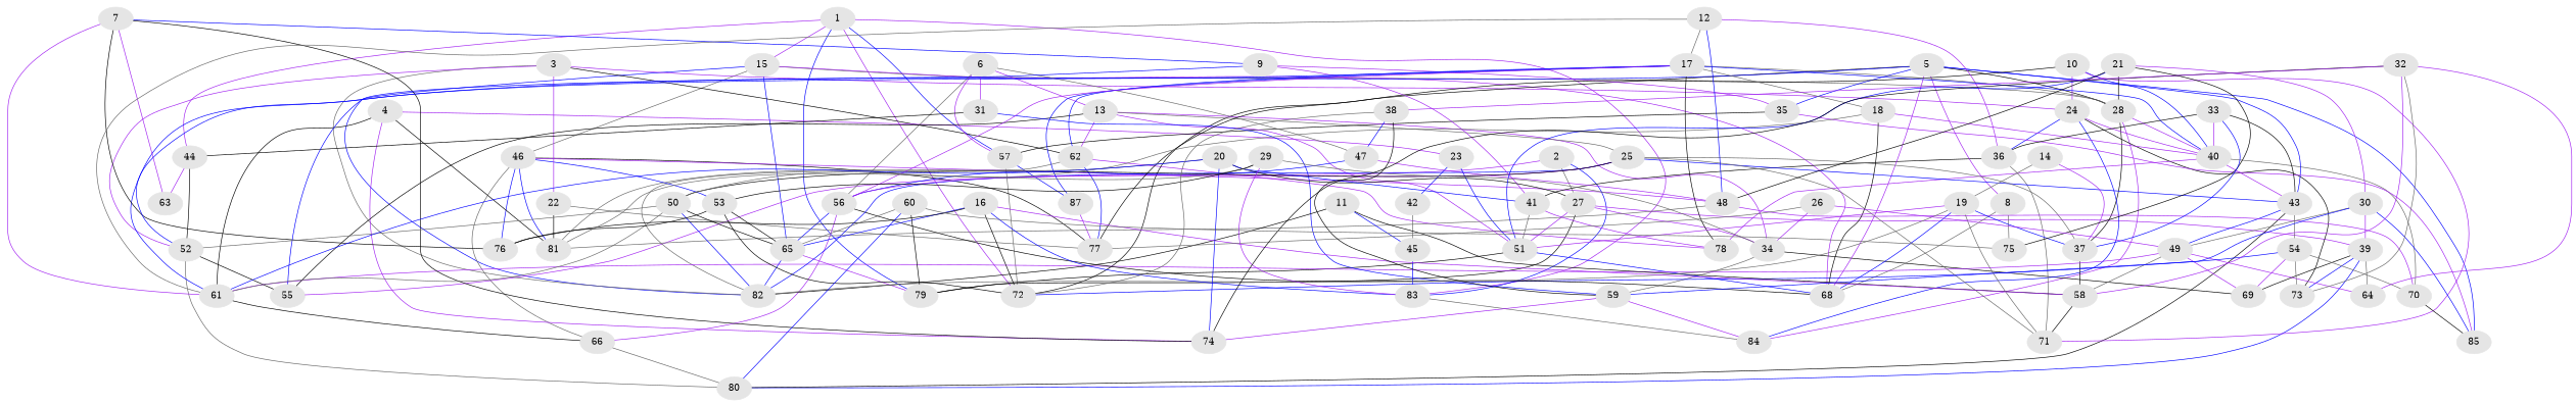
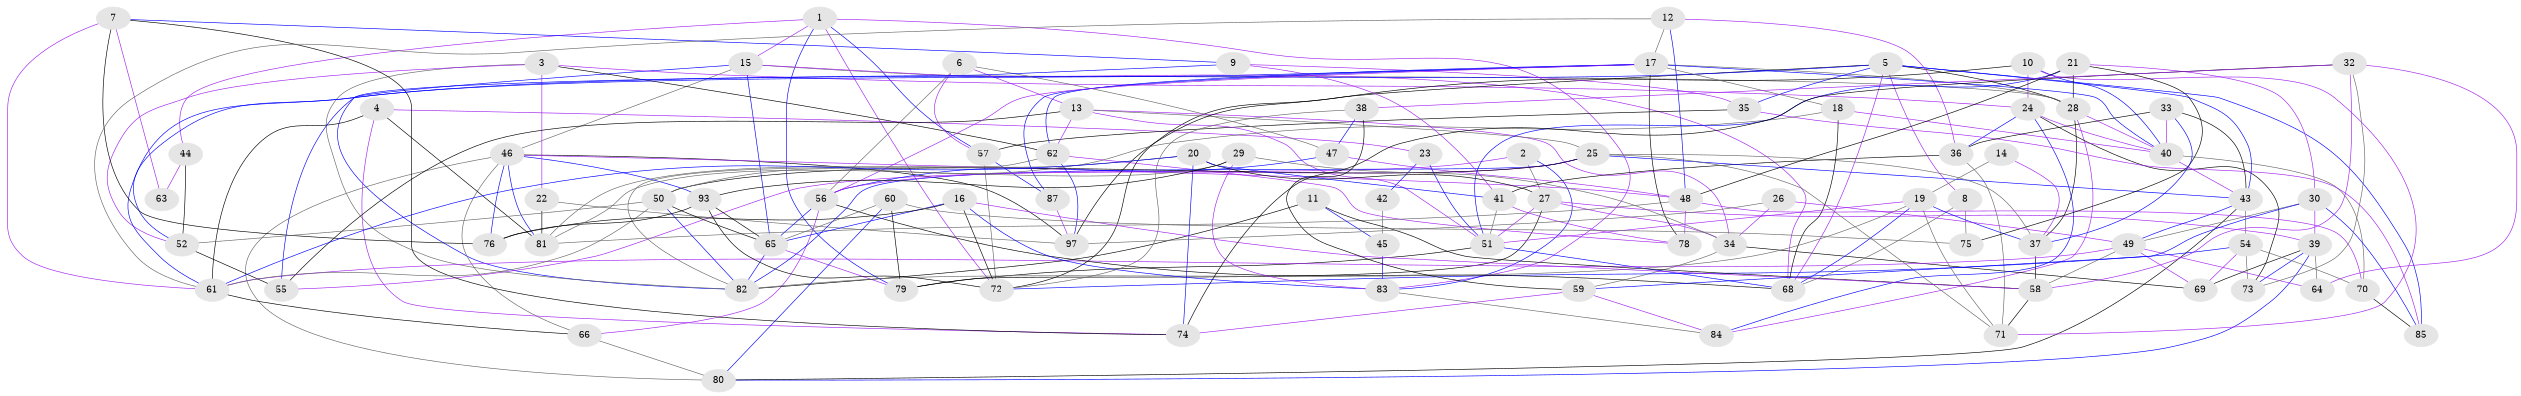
  graph {
    node [color=gray90 style=filled]
    edge [color=purple weight=1.0]
    1
    15
    44
    57
    72
    79
    83
    82
    28
    68
    46
    65
    52
    63
    n15 [label=87]
    84
    2
    27
    55
    34
    51
    39
    3
    22
    24
    62
    81
-   77
+   77 [label=97]
    40
    36
    73
    78
    4
    23
    61
    74
    42
    66
    5
    8
    35
    43
    85
    75
    37
    49
    80
    54
    6
    13
-   31
    47
    56
    25
    59
    48
    7
    9
    76
    41
    10
    71
    70
    11
    45
    58
    12
    17
    18
    50
    69
    14
    19
-   53
+   53 [label=93]
    16
    20
    21
    30
    26
    64
    29
    32
    38
    33
    60
    1 -- 15
    1 -- 44
    1 -- 57 [color=blue]
    1 -- 72
    1 -- 79 [color=blue]
    1 -- 83
    15 -- 82 [color=blue]
    15 -- 28 [color=gray40]
    15 -- 68
    15 -- 46 [color=gray40]
    15 -- 65 [color=blue]
    44 -- 52 [color=black]
    44 -- 63
    57 -- 72 [color=gray40]
    57 -- n15 [color=blue]
    83 -- 84 [color=gray40]
    28 -- 84
    28 -- 40
    28 -- 37 [color=black]
    46 -- 81 [color=blue weight=2.0]
    46 -- 77 [color=black]
    46 -- 66 [color=gray40]
-   52 -- 80 [color=gray40]
+   46 -- 80 [color=gray40]
    46 -- 48
    46 -- 76 [color=blue]
    46 -- 53 [color=blue]
    65 -- 79
    65 -- 82 [color=blue]
    52 -- 55 [color=black]
    n15 -- 77
    2 -- 83 [color=blue]
    2 -- 27 [color=gray40]
    2 -- 55
    27 -- 79 [color=black]
    27 -- 34
    27 -- 51
    27 -- 39
    34 -- 59 [color=gray40]
    34 -- 69 [color=black]
    51 -- 79 [color=black]
    51 -- 68 [color=blue]
    39 -- 73 [color=blue]
    39 -- 80 [color=blue]
    39 -- 69 [color=black]
    39 -- 64 [color=gray40]
    3 -- 82 [color=gray40]
    3 -- 52
    3 -- 22
    3 -- 24
    3 -- 62 [color=black]
    22 -- 81 [color=black]
    22 -- 77 [color=gray40]
    24 -- 84 [color=blue]
    24 -- 40 [weight=2.0]
    24 -- 36 [color=blue]
    24 -- 73 [color=black]
    62 -- 82 [color=gray40]
    62 -- 77 [color=blue]
    62 -- 78
    40 -- 43
    40 -- 70 [color=gray40]
    36 -- 41 [color=black]
    36 -- 71 [color=gray40]
    4 -- 81 [color=black]
    4 -- 23
    4 -- 61 [color=black]
    4 -- 74
    23 -- 51 [color=blue]
    23 -- 42 [color=blue]
    61 -- 66 [color=black]
    42 -- 45 [color=gray40]
    66 -- 80 [color=gray40]
    5 -- 72 [color=black]
    5 -- 28 [color=black]
    5 -- 68
    5 -- 61 [color=blue]
    5 -- 8
    5 -- 35 [color=blue]
    5 -- 43 [color=blue]
    5 -- 85 [color=blue]
    8 -- 68 [color=gray40]
    8 -- 75 [color=gray40]
    35 -- 57 [color=black]
    35 -- 85
    43 -- 49 [color=blue]
    43 -- 80 [color=black]
    43 -- 54 [color=gray40]
    37 -- 58 [color=black]
    49 -- 61
    49 -- 58 [color=gray40]
    49 -- 69
    49 -- 64
    54 -- 72 [color=blue]
    54 -- 73 [color=gray40]
    54 -- 70 [color=gray40]
    54 -- 69
    6 -- 57
    6 -- 13
-   6 -- 31
    6 -- 47 [color=gray40]
    6 -- 56 [color=gray40]
    13 -- 55 [color=black]
    13 -- 34
    13 -- 51
    13 -- 62
    13 -- 25 [color=gray40]
-   31 -- 44 [color=black]
-   31 -- 59 [color=blue]
    47 -- 56 [color=blue]
    47 -- 48
    56 -- 68 [color=black]
    56 -- 65 [color=blue]
    56 -- 66
    25 -- 82 [color=blue]
    25 -- 43 [color=blue]
    25 -- 37 [color=gray40]
    25 -- 56
    25 -- 71 [color=gray40]
    25 -- 50 [color=black]
    59 -- 84
    59 -- 74
    48 -- 81 [color=gray40]
-   40 -- 78 [weight=2.0]
+   48 -- 78 [weight=2.0]
    48 -- 70
    7 -- 63
    7 -- 61
    7 -- 74 [color=black]
    7 -- 9 [color=blue]
    7 -- 76 [color=black]
    9 -- 55 [color=blue]
    9 -- 35
    9 -- 41
    41 -- 51 [color=gray40]
    41 -- 78
    10 -- 24
    10 -- 77 [color=black]
    10 -- 40 [color=blue]
    10 -- 71
    70 -- 85 [color=black]
    11 -- 82 [color=black]
    11 -- 45 [color=blue]
    11 -- 58 [color=black]
    45 -- 83 [color=blue weight=2.0]
    58 -- 71 [color=black]
    12 -- 36
    12 -- 61 [color=gray40]
    12 -- 48 [color=blue]
    12 -- 17 [color=gray40]
    17 -- 28 [color=gray40]
    17 -- 52 [color=blue]
    17 -- n15 [color=blue]
    17 -- 62 [color=blue]
    17 -- 40 [color=blue]
    17 -- 78 [color=black]
    17 -- 56
    17 -- 18 [color=gray40]
    18 -- 68 [color=black]
    18 -- 40
    18 -- 50 [color=gray40]
    50 -- 82 [color=blue]
    50 -- 65 [color=black]
    50 -- 52 [color=gray40]
    50 -- 61 [color=gray40]
    14 -- 37
    14 -- 19 [color=gray40]
    19 -- 82 [color=gray40]
    19 -- 68 [color=blue]
    19 -- 51
    19 -- 37 [color=blue]
    19 -- 71 [color=gray40]
    53 -- 72 [color=black]
    53 -- 65 [color=black]
    53 -- 76 [color=black]
    16 -- 72 [color=black]
    16 -- 83 [color=blue]
    16 -- 65 [color=blue]
    16 -- 76 [color=black]
    16 -- 58
    20 -- 27 [color=black]
    20 -- 81 [color=gray40]
    20 -- 61 [color=blue]
    20 -- 74 [color=blue]
    20 -- 41 [color=blue]
    21 -- 28 [color=black]
    21 -- 51 [color=blue]
    21 -- 75 [color=black]
    21 -- 48 [color=black]
    21 -- 30
    30 -- 39 [weight=2.0]
    30 -- 85 [color=blue]
    30 -- 49 [color=gray40]
    30 -- 59 [color=blue]
    26 -- 34
    26 -- 77 [color=gray40]
    26 -- 49
    29 -- 83
    29 -- 34 [color=gray40]
    29 -- 81 [color=gray40]
    29 -- 53 [color=black]
    32 -- 73 [color=gray40]
    32 -- 74 [color=black]
    32 -- 58
    32 -- 64
    32 -- 38
    38 -- 72 [color=gray40]
    38 -- 47 [color=blue]
    38 -- 59 [color=black]
    33 -- 40
    33 -- 36 [color=black]
    33 -- 43 [color=black]
    33 -- 37 [color=blue]
    60 -- 79 [color=black]
    60 -- 65 [color=gray40 weight=2.0]
    60 -- 75 [color=gray40]
    60 -- 80 [color=blue]
  }
